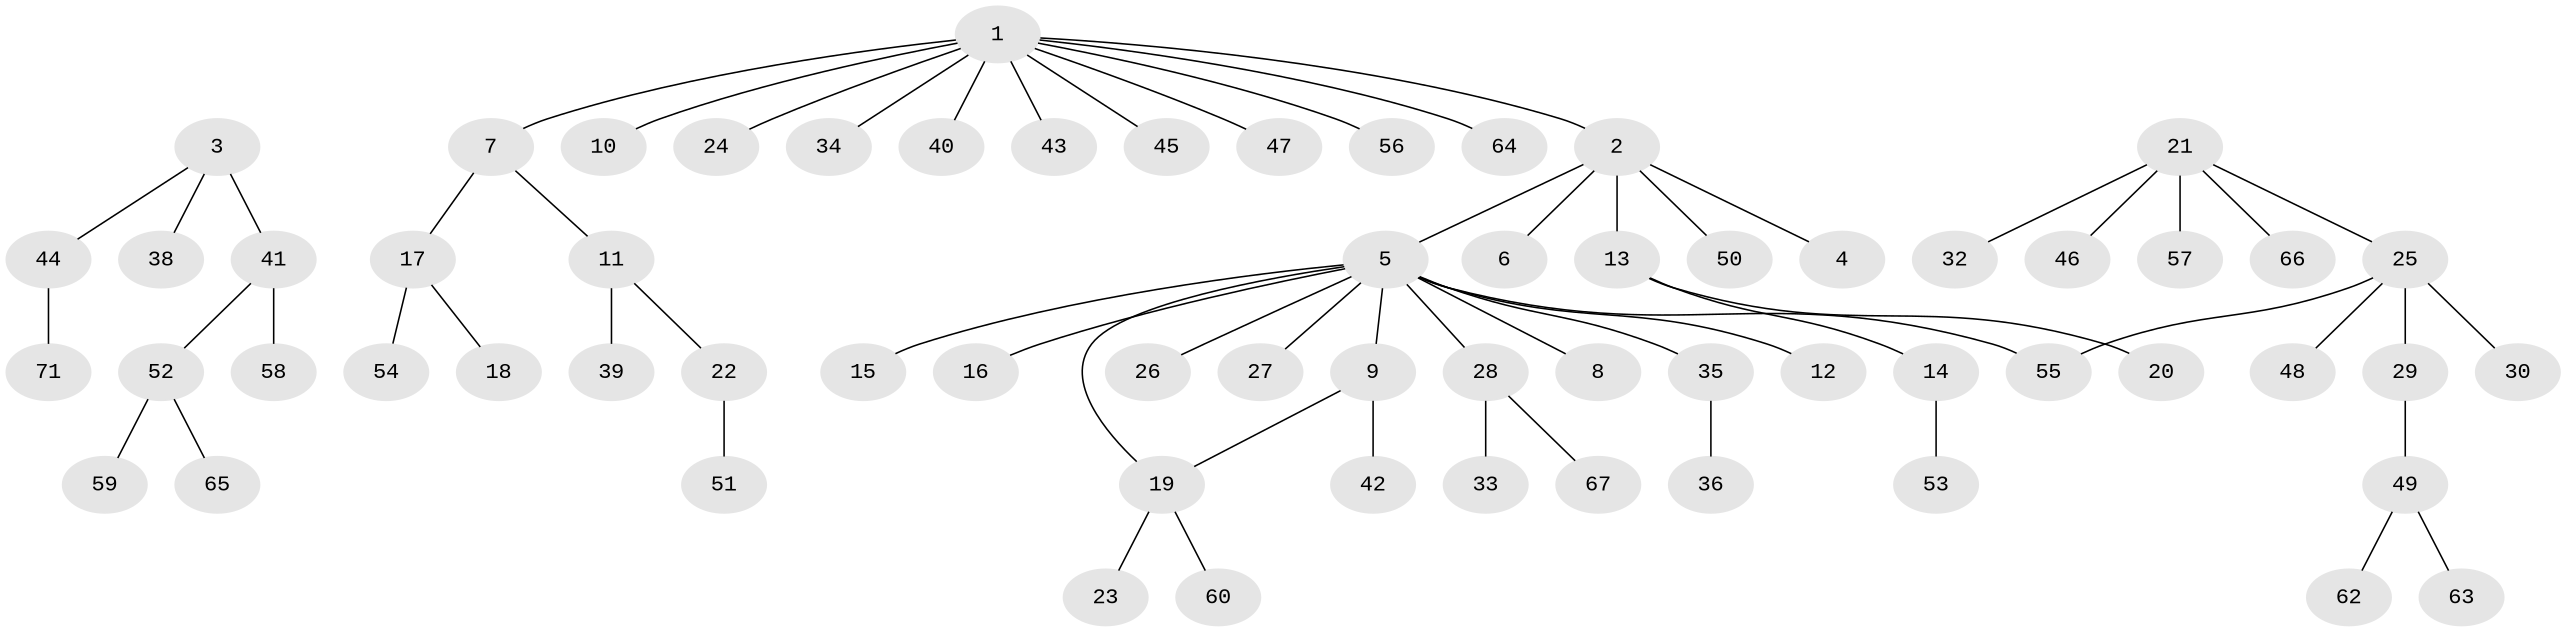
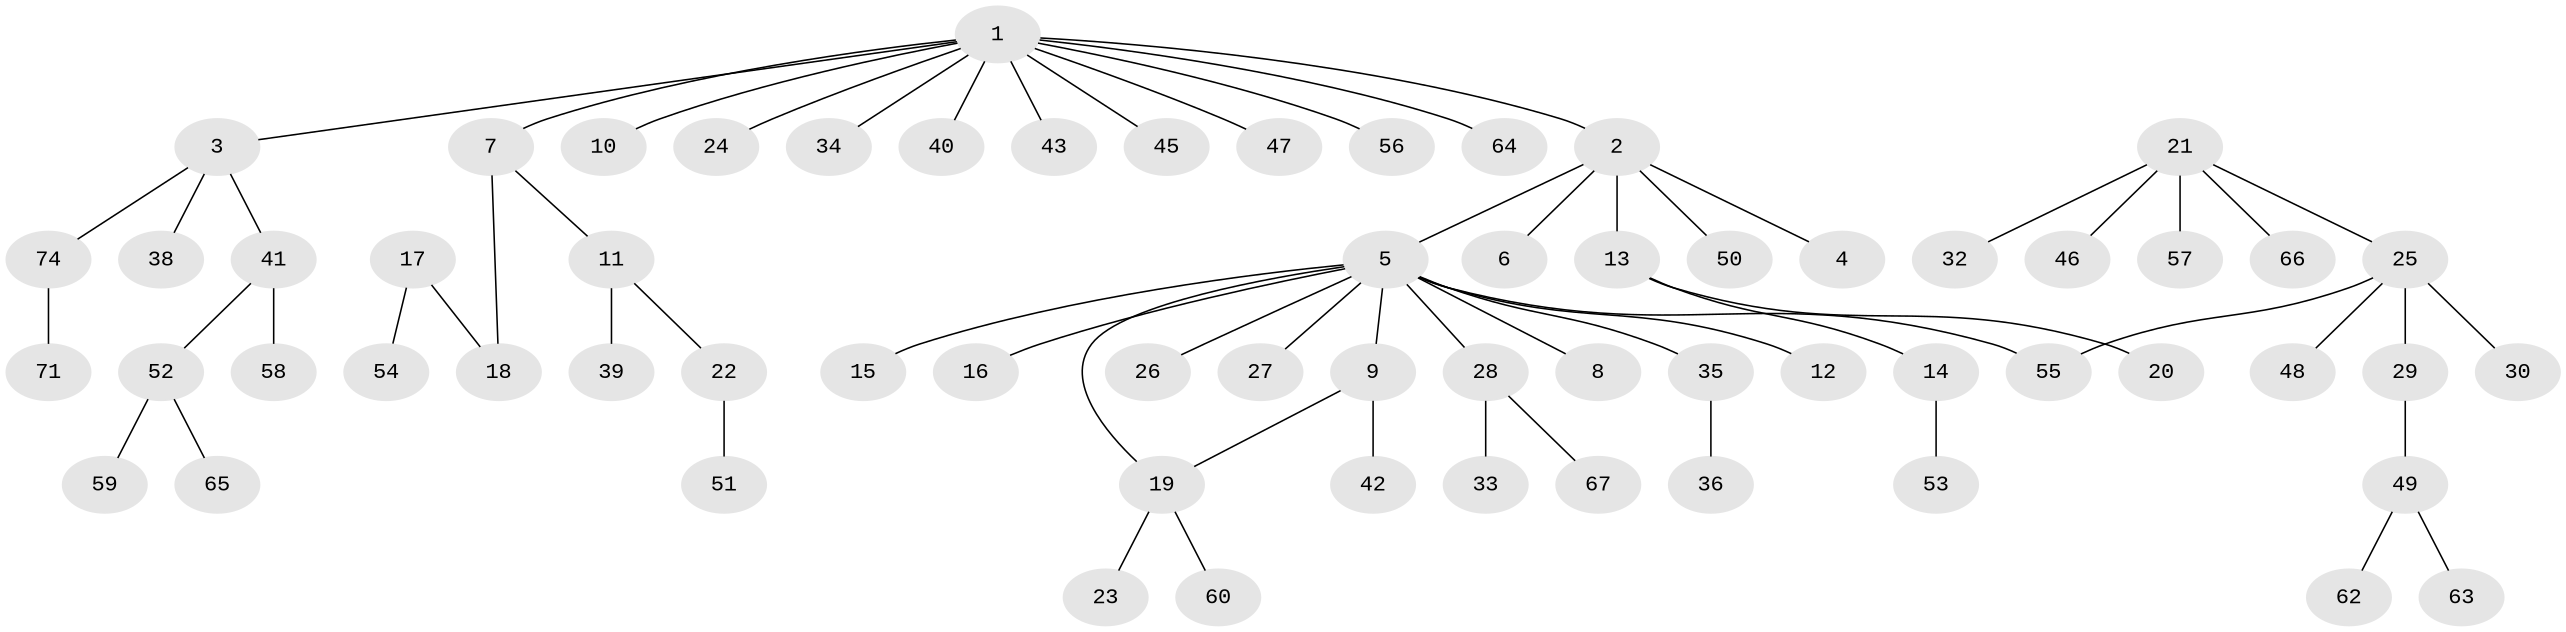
  graph {
    fontname="Liberation Mono"
    node [color=gray90 fontname="Liberation Mono" style=filled]
    edge [fontname="Liberation Mono"]
    1
    2
    3
    7
    10
    24
    34
    40
    43
    45
    47
    56
    64
    4
    5
    6
    13
    50
    38
    41
-   44
+   44 [label=74]
    11
    17
    8
    9
    12
    15
    16
    19
    26
    27
    28
    35
    55
    14
    20
    52
    58
    n39 [label=71]
    42
    23
    60
    33
    n44 [label=67]
    36
    22
    39
    18
    54
    51
    53
    21
    25
    32
    46
    57
    66
    29
    30
    48
    49
    62
    63
    59
    65
    1 -- 2
+   1 -- 3
    1 -- 7
    1 -- 10
    1 -- 24
    1 -- 34
    1 -- 40
    1 -- 43
    1 -- 45
    1 -- 47
    1 -- 56
    1 -- 64
    2 -- 4
    2 -- 5
    2 -- 6
    2 -- 13
    2 -- 50
    3 -- 38
    3 -- 41
    3 -- 44
    7 -- 11
-   7 -- 17
+   7 -- 18
    5 -- 8
    5 -- 9
    5 -- 12
    5 -- 15
    5 -- 16
    5 -- 19
    5 -- 26
    5 -- 27
    5 -- 28
    5 -- 35
    5 -- 55
    13 -- 14
    13 -- 20
    41 -- 52
    41 -- 58
    44 -- n39
    11 -- 22
    11 -- 39
    17 -- 18
    17 -- 54
    9 -- 19
    9 -- 42
    19 -- 23
    19 -- 60
    28 -- 33
    28 -- n44
    35 -- 36
    14 -- 53
    52 -- 59
    52 -- 65
    22 -- 51
    21 -- 25
    21 -- 32
    21 -- 46
    21 -- 57
    21 -- 66
    25 -- 55
    25 -- 29
    25 -- 30
    25 -- 48
    29 -- 49
    49 -- 62
    49 -- 63
  }
